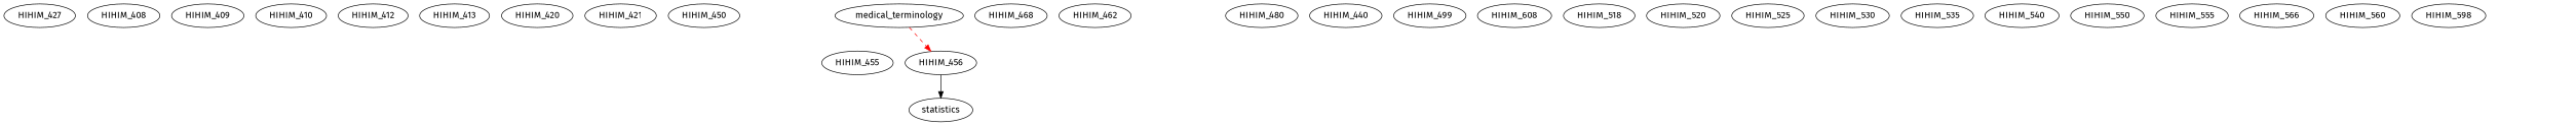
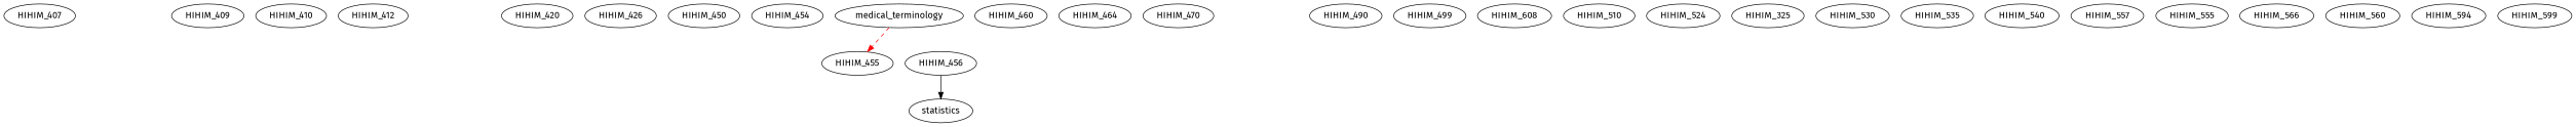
  digraph {
    fontname="Fira Sans"
    node [fontname="Fira Sans"]
    edge [fontname="Fira Sans"]
-   HIHIM_407 [label=HIHIM_427]
-   HIHIM_408
+   HIHIM_407
    HIHIM_409
    HIHIM_410
    HIHIM_412
-   HIHIM_413
    HIHIM_420
-   HIHIM_421
+   HIHIM_421 [label=HIHIM_426]
    HIHIM_450
+   HIHIM_454
    HIHIM_455
    HIHIM_456
    statistics
    medical_terminology
-   HIHIM_460 [label=HIHIM_468]
-   HIHIM_462
-   HIHIM_480
-   HIHIM_490 [label=HIHIM_440]
+   HIHIM_460
+   HIHIM_462 [label=HIHIM_464]
+   HIHIM_470
+   HIHIM_490
    HIHIM_499
    n21 [label=HIHIM_608]
-   HIHIM_510 [label=HIHIM_518]
-   HIHIM_520
-   HIHIM_525
+   HIHIM_510
+   HIHIM_520 [label=HIHIM_524]
+   HIHIM_525 [label=HIHIM_325]
    HIHIM_530
    HIHIM_535
    HIHIM_540
-   HIHIM_550
+   HIHIM_550 [label=HIHIM_557]
    HIHIM_555
    n30 [label=HIHIM_566]
    HIHIM_560
-   HIHIM_598
+   HIHIM_598 [label=HIHIM_594]
+   HIHIM_599
    HIHIM_456 -> statistics [color=black style=solid]
-   medical_terminology -> HIHIM_456 [color=red style=dashed]
+   medical_terminology -> HIHIM_455 [color=red style=dashed]
  }
